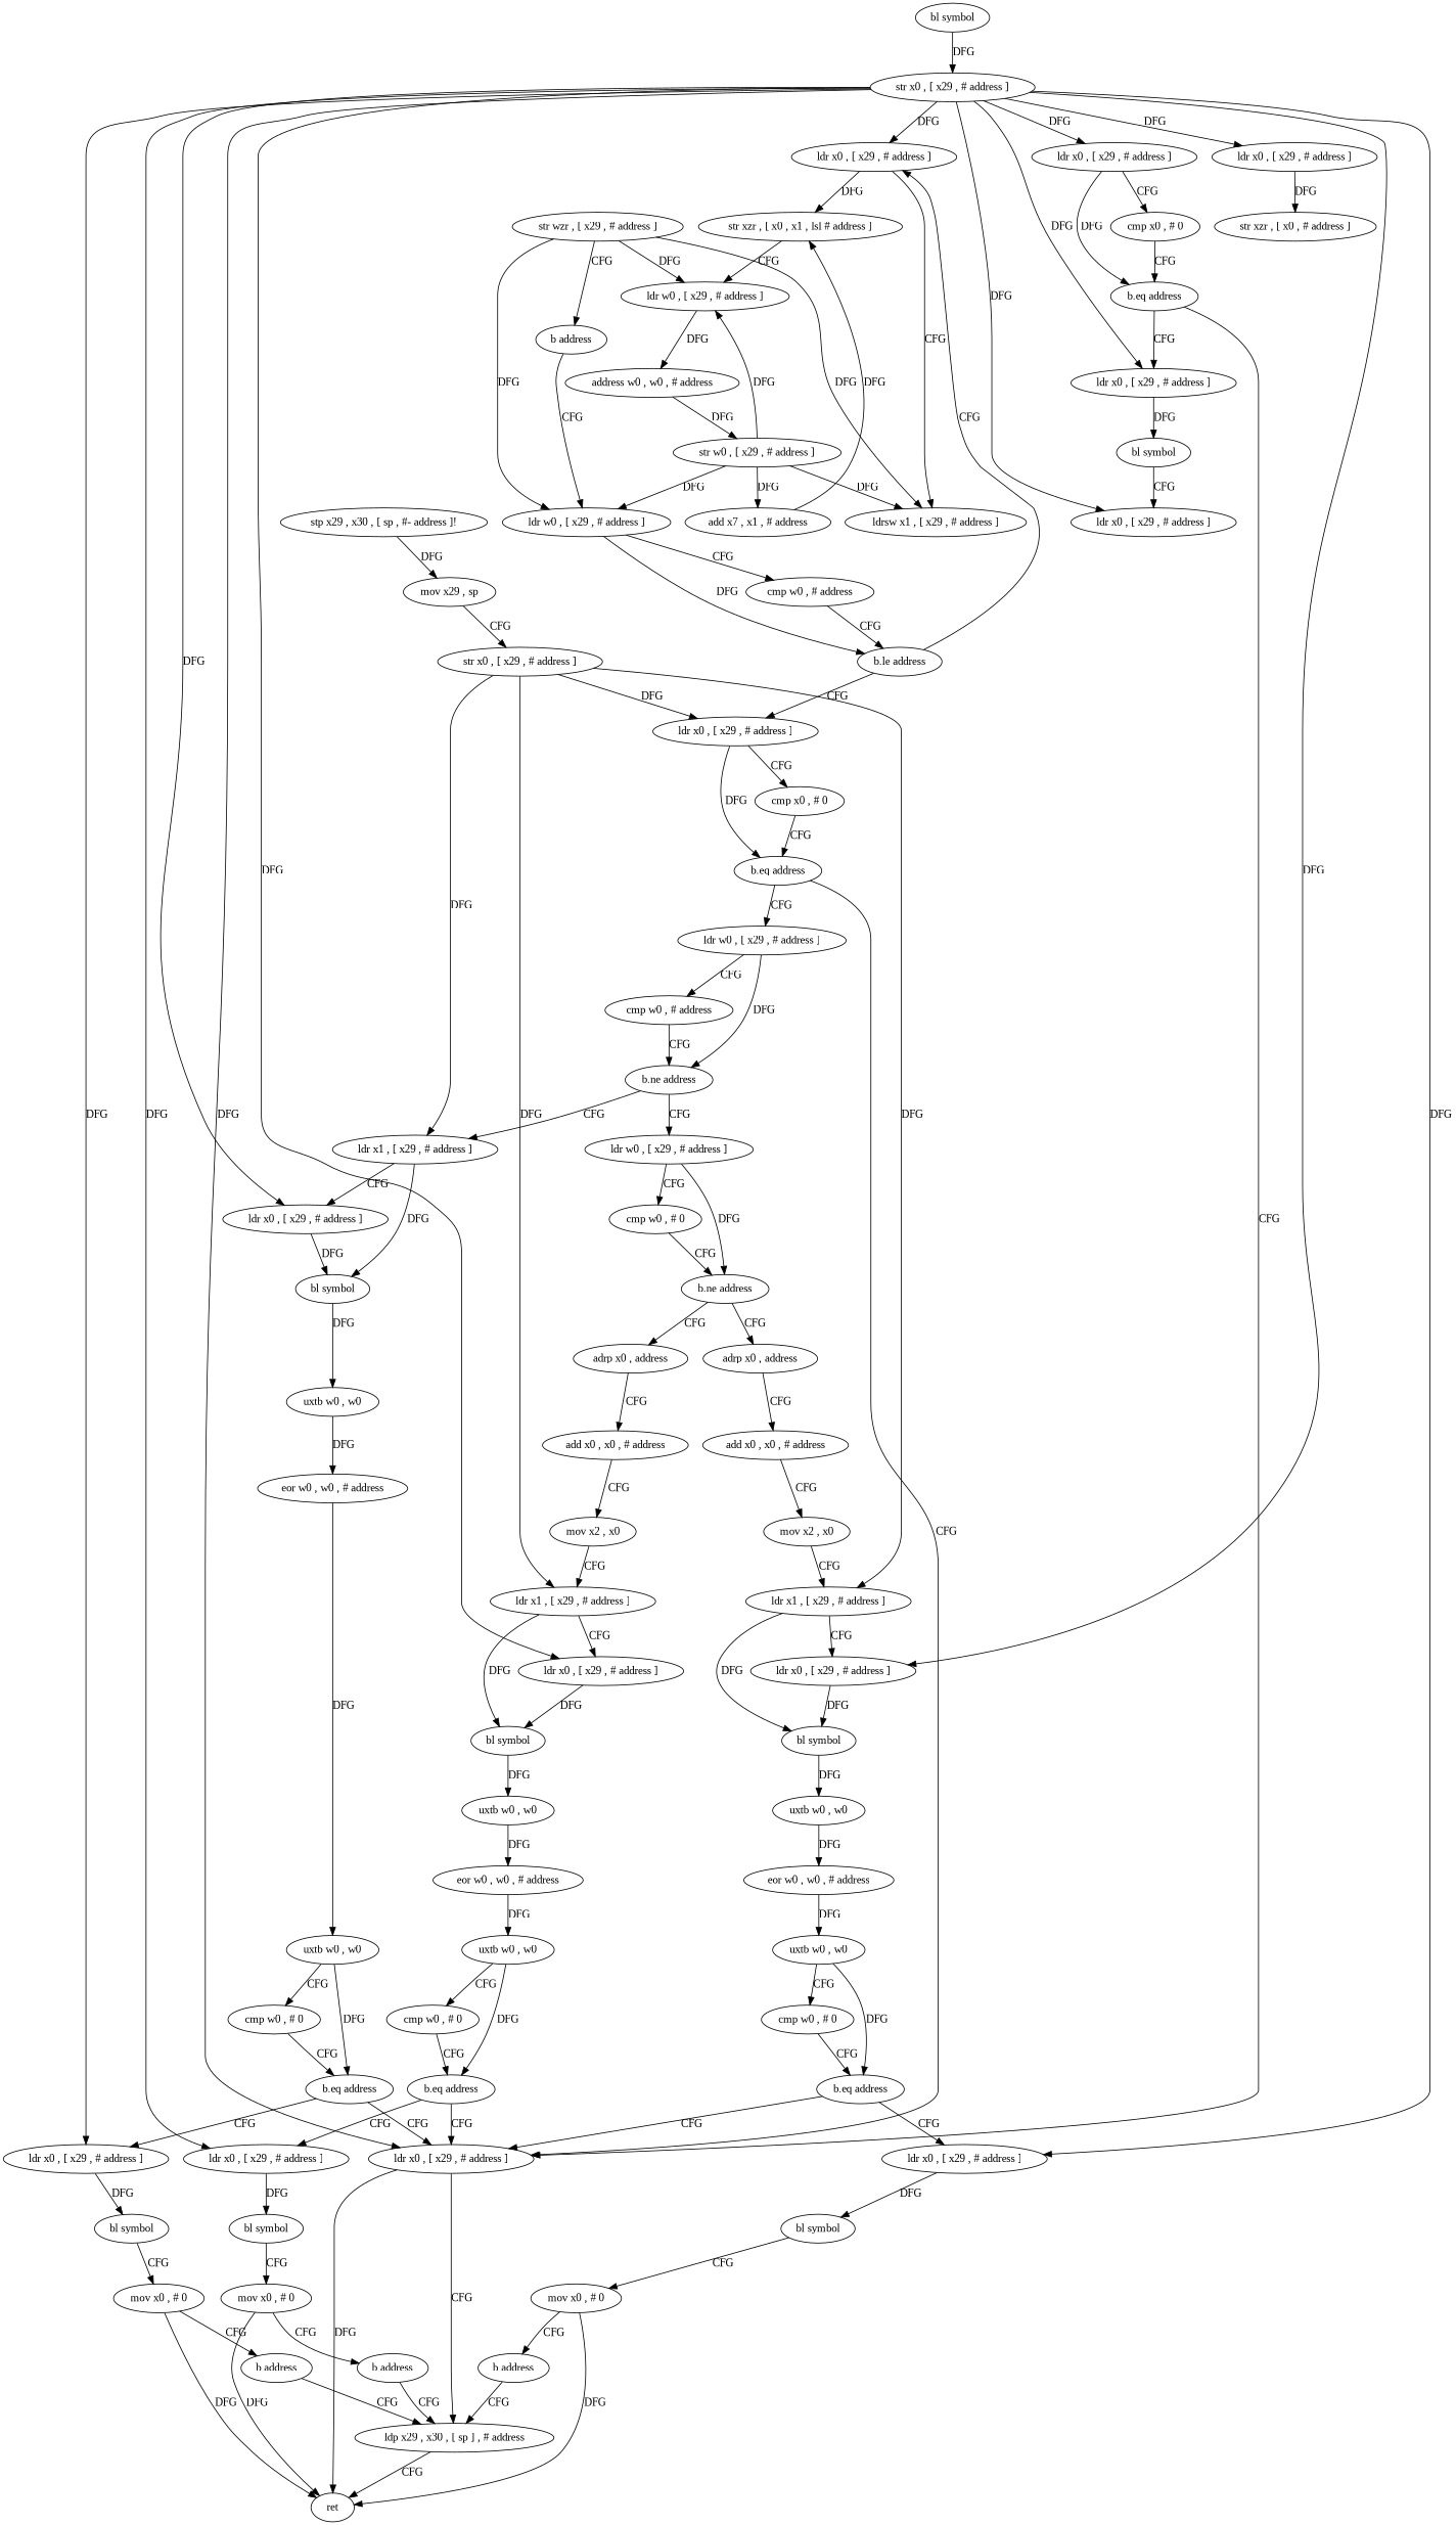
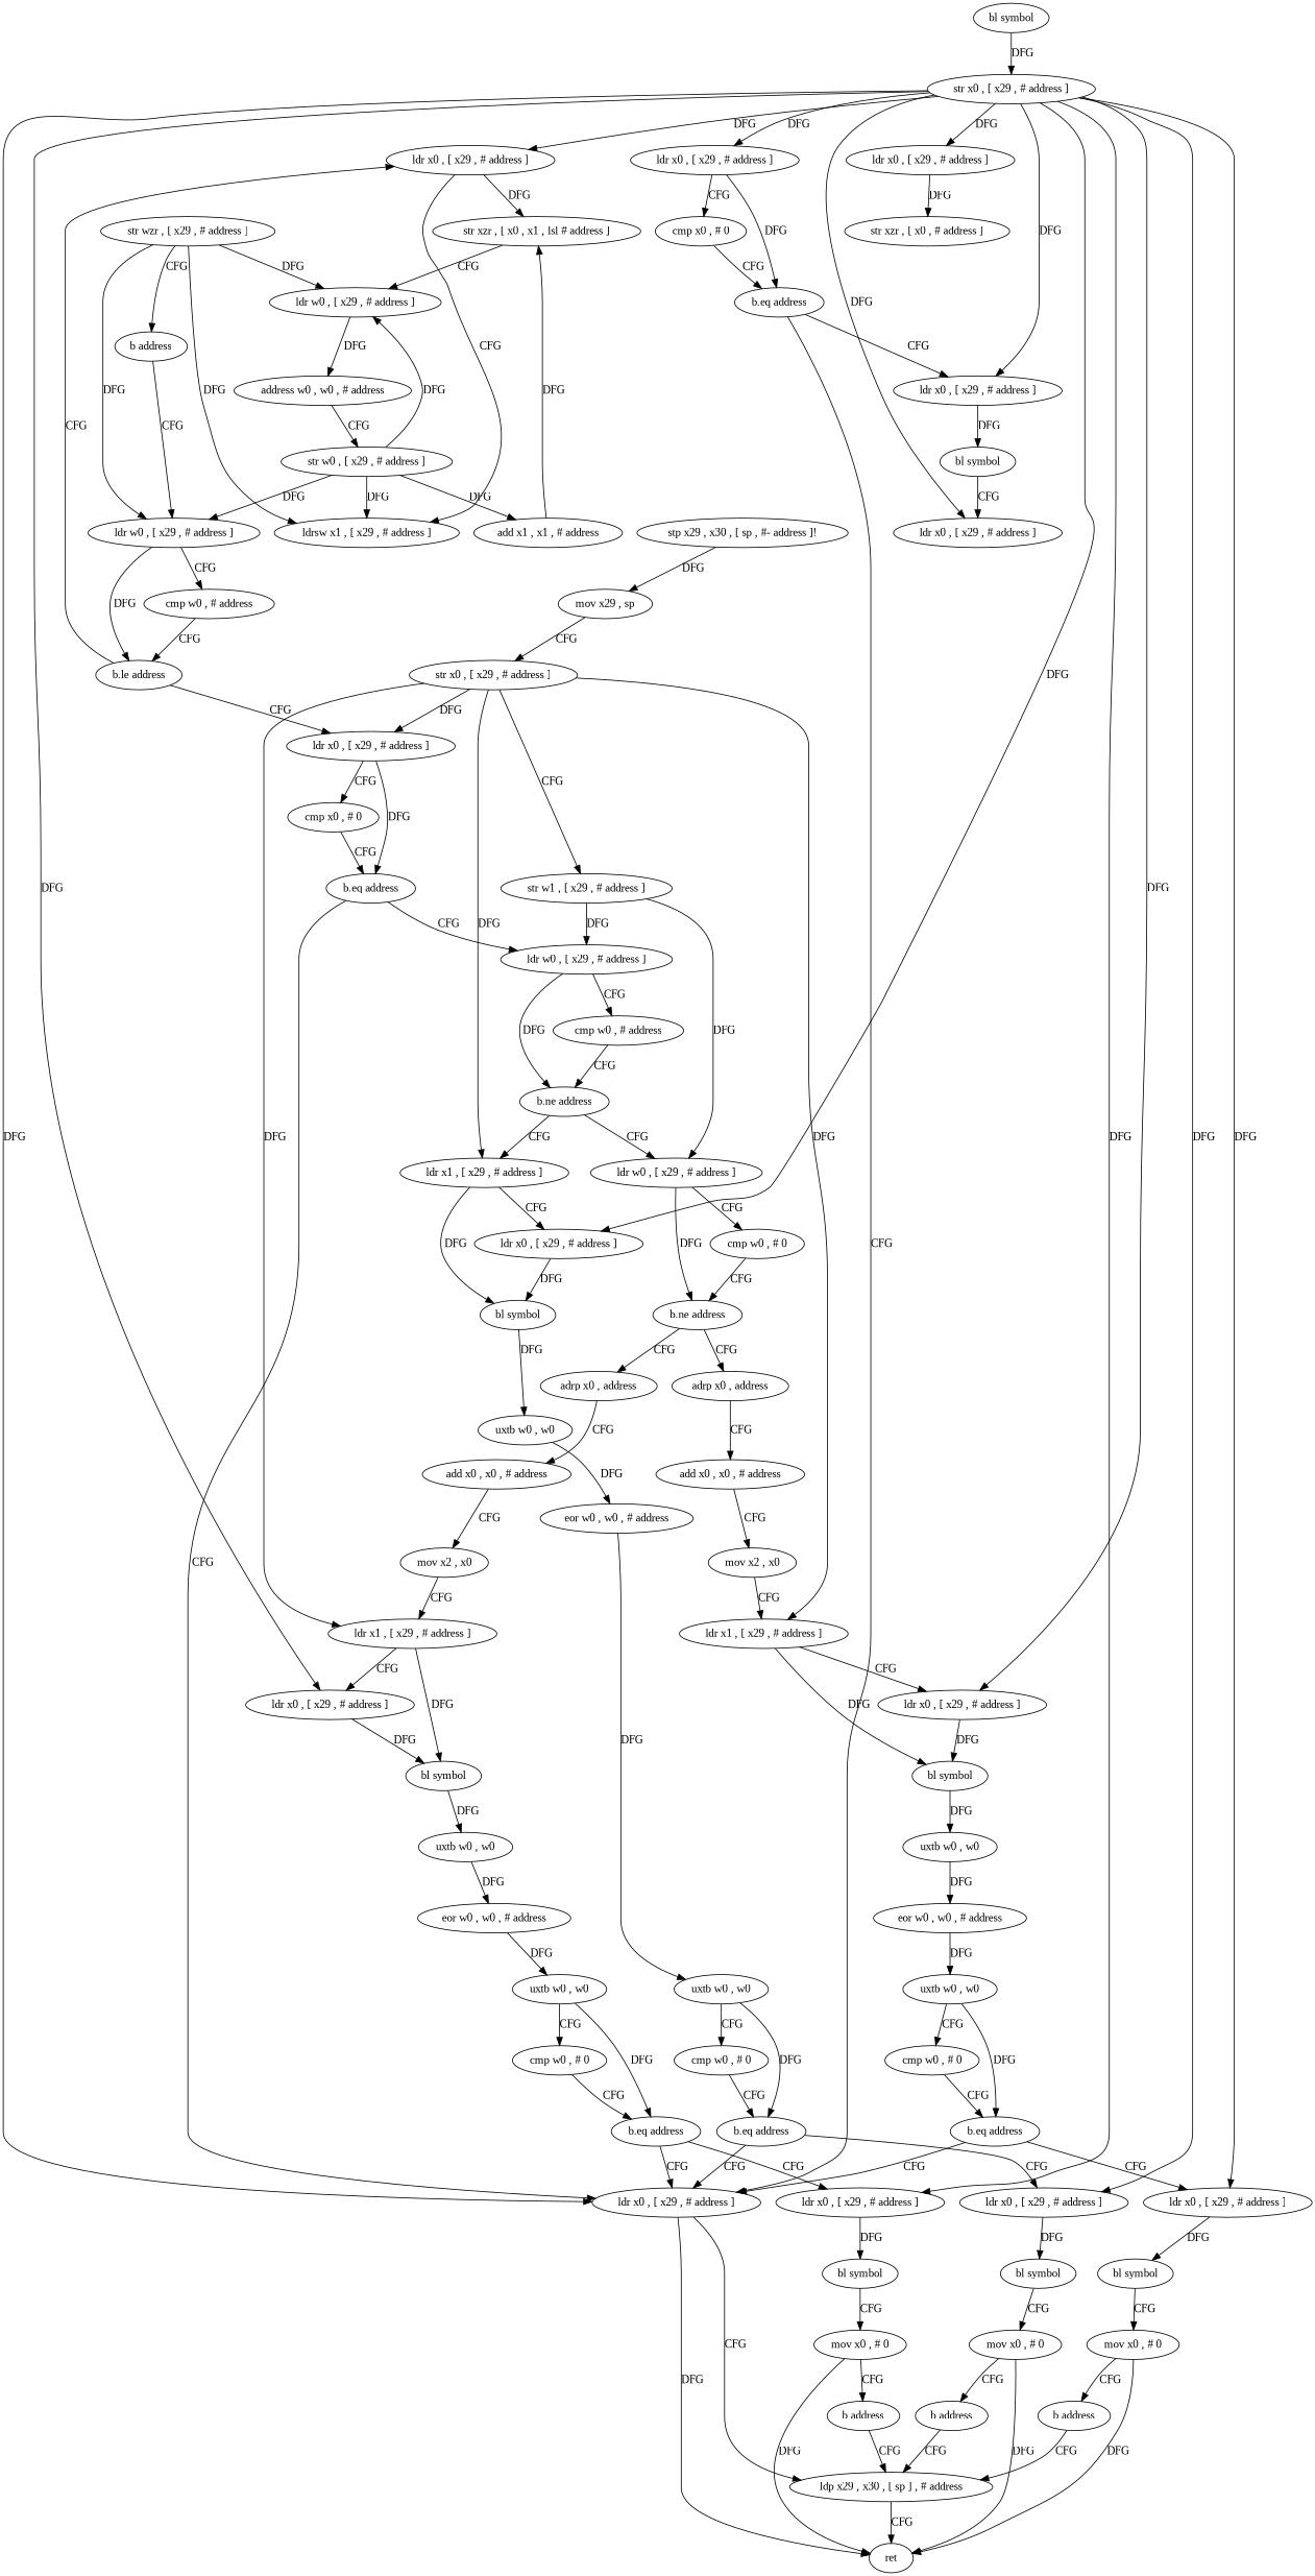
  digraph {
    fontname="Liberation Serif"
    node [fontname="Liberation Serif"]
    edge [fontname="Liberation Serif"]
    n1 [label="stp x29 , x30 , [ sp , #- address ]!"]
    n2 [label="mov x29 , sp"]
    n3 [label="str x0 , [ x29 , # address ]"]
+   n4 [label="str w1 , [ x29 , # address ]"]
    n5 [label="ldr x0 , [ x29 , # address ]"]
    n6 [label="ldr x1 , [ x29 , # address ]"]
    n7 [label="ldr x1 , [ x29 , # address ]"]
    n8 [label="ldr x1 , [ x29 , # address ]"]
    n9 [label="ldr w0 , [ x29 , # address ]"]
    n10 [label="ldr w0 , [ x29 , # address ]"]
    n11 [label="cmp x0 , # 0"]
    n12 [label="b.eq address"]
    n13 [label="ldr x0 , [ x29 , # address ]"]
    n14 [label="bl symbol"]
    n15 [label="ldr x0 , [ x29 , # address ]"]
    n16 [label="bl symbol"]
    n17 [label="ldr x0 , [ x29 , # address ]"]
    n18 [label="bl symbol"]
    n19 [label="cmp w0 , # address"]
    n20 [label="b.ne address"]
    n21 [label="cmp w0 , # 0"]
    n22 [label="b.ne address"]
    n23 [label="bl symbol"]
    n24 [label="str x0 , [ x29 , # address ]"]
    n25 [label="ldr x0 , [ x29 , # address ]"]
    n26 [label="ldr x0 , [ x29 , # address ]"]
    n27 [label="ldr x0 , [ x29 , # address ]"]
    n28 [label="ldr x0 , [ x29 , # address ]"]
    n29 [label="ldr x0 , [ x29 , # address ]"]
    n30 [label="ldr x0 , [ x29 , # address ]"]
    n31 [label="ldr x0 , [ x29 , # address ]"]
    n32 [label="ldr x0 , [ x29 , # address ]"]
    n33 [label="ldr x0 , [ x29 , # address ]"]
    n34 [label="cmp x0 , # 0"]
    n35 [label="b.eq address"]
    n36 [label="ldp x29 , x30 , [ sp ] , # address"]
    n37 [label=ret]
    n38 [label="bl symbol"]
    n39 [label="str xzr , [ x0 , # address ]"]
    n40 [label="ldrsw x1 , [ x29 , # address ]"]
    n41 [label="str xzr , [ x0 , x1 , lsl # address ]"]
    n42 [label="bl symbol"]
    n43 [label="bl symbol"]
    n44 [label="bl symbol"]
    n45 [label="str wzr , [ x29 , # address ]"]
    n46 [label="b address"]
    n47 [label="ldr w0 , [ x29 , # address ]"]
    n48 [label="ldr w0 , [ x29 , # address ]"]
    n49 [label="cmp w0 , # address"]
    n50 [label="b.le address"]
    n51 [label="address w0 , w0 , # address"]
-   n52 [label="add x7 , x1 , # address"]
+   n52 [label="add x1 , x1 , # address"]
    n53 [label="str w0 , [ x29 , # address ]"]
    n54 [label="adrp x0 , address"]
    n55 [label="adrp x0 , address"]
    n56 [label="uxtb w0 , w0"]
    n57 [label="add x0 , x0 , # address"]
    n58 [label="add x0 , x0 , # address"]
    n59 [label="mov x2 , x0"]
    n60 [label="mov x2 , x0"]
    n61 [label="eor w0 , w0 , # address"]
    n62 [label="uxtb w0 , w0"]
    n63 [label="cmp w0 , # 0"]
    n64 [label="b.eq address"]
    n65 [label="mov x0 , # 0"]
    n66 [label="uxtb w0 , w0"]
    n67 [label="eor w0 , w0 , # address"]
    n68 [label="uxtb w0 , w0"]
    n69 [label="cmp w0 , # 0"]
    n70 [label="b.eq address"]
    n71 [label="mov x0 , # 0"]
    n72 [label="uxtb w0 , w0"]
    n73 [label="eor w0 , w0 , # address"]
    n74 [label="uxtb w0 , w0"]
    n75 [label="cmp w0 , # 0"]
    n76 [label="b.eq address"]
    n77 [label="mov x0 , # 0"]
    n78 [label="b address"]
    n79 [label="b address"]
    n80 [label="b address"]
    n1 -> n2 [label=DFG]
    n2 -> n3 [label=CFG]
+   n3 -> n4 [label=CFG]
    n3 -> n5 [label=DFG]
    n3 -> n6 [label=DFG]
    n3 -> n7 [label=DFG]
    n3 -> n8 [label=DFG]
+   n4 -> n9 [label=DFG]
+   n4 -> n10 [label=DFG]
    n5 -> n11 [label=CFG]
    n5 -> n12 [label=DFG]
    n6 -> n13 [label=CFG]
    n6 -> n14 [label=DFG]
    n7 -> n15 [label=CFG]
    n7 -> n16 [label=DFG]
    n8 -> n17 [label=CFG]
    n8 -> n18 [label=DFG]
    n9 -> n19 [label=CFG]
    n9 -> n20 [label=DFG]
    n10 -> n21 [label=CFG]
    n10 -> n22 [label=DFG]
    n11 -> n12 [label=CFG]
    n12 -> n9 [label=CFG]
    n12 -> n26 [label=CFG]
    n13 -> n14 [label=DFG]
    n14 -> n56 [label=DFG]
    n15 -> n16 [label=DFG]
    n16 -> n66 [label=DFG]
    n17 -> n18 [label=DFG]
    n18 -> n72 [label=DFG]
    n19 -> n20 [label=CFG]
    n20 -> n6 [label=CFG]
    n20 -> n10 [label=CFG]
    n21 -> n22 [label=CFG]
    n22 -> n54 [label=CFG]
    n22 -> n55 [label=CFG]
    n23 -> n24 [label=DFG]
    n24 -> n13 [label=DFG]
    n24 -> n15 [label=DFG]
    n24 -> n17 [label=DFG]
    n24 -> n25 [label=DFG]
    n24 -> n26 [label=DFG]
    n24 -> n27 [label=DFG]
    n24 -> n28 [label=DFG]
    n24 -> n29 [label=DFG]
    n24 -> n30 [label=DFG]
    n24 -> n31 [label=DFG]
    n24 -> n32 [label=DFG]
    n24 -> n33 [label=DFG]
    n25 -> n34 [label=CFG]
    n25 -> n35 [label=DFG]
    n26 -> n36 [label=CFG]
    n26 -> n37 [label=DFG]
    n27 -> n38 [label=DFG]
    n29 -> n39 [label=DFG]
    n30 -> n40 [label=CFG]
    n30 -> n41 [label=DFG]
    n31 -> n42 [label=DFG]
    n32 -> n43 [label=DFG]
    n33 -> n44 [label=DFG]
    n34 -> n35 [label=CFG]
    n35 -> n26 [label=CFG]
    n35 -> n27 [label=CFG]
    n36 -> n37 [label=CFG]
    n38 -> n28 [label=CFG]
    n41 -> n48 [label=CFG]
    n42 -> n65 [label=CFG]
    n43 -> n71 [label=CFG]
    n44 -> n77 [label=CFG]
    n45 -> n40 [label=DFG]
    n45 -> n46 [label=CFG]
    n45 -> n47 [label=DFG]
    n45 -> n48 [label=DFG]
    n46 -> n47 [label=CFG]
    n47 -> n49 [label=CFG]
    n47 -> n50 [label=DFG]
    n48 -> n51 [label=DFG]
    n49 -> n50 [label=CFG]
    n50 -> n5 [label=CFG]
    n50 -> n30 [label=CFG]
-   n51 -> n53 [label=DFG]
+   n51 -> n53 [label=CFG]
    n52 -> n41 [label=DFG]
    n53 -> n40 [label=DFG]
    n53 -> n47 [label=DFG]
    n53 -> n48 [label=DFG]
    n53 -> n52 [label=DFG]
    n54 -> n57 [label=CFG]
    n55 -> n58 [label=CFG]
    n56 -> n61 [label=DFG]
    n57 -> n59 [label=CFG]
    n58 -> n60 [label=CFG]
    n59 -> n7 [label=CFG]
    n60 -> n8 [label=CFG]
    n61 -> n62 [label=DFG]
    n62 -> n63 [label=CFG]
    n62 -> n64 [label=DFG]
    n63 -> n64 [label=CFG]
    n64 -> n26 [label=CFG]
    n64 -> n31 [label=CFG]
    n65 -> n37 [label=DFG]
    n65 -> n78 [label=CFG]
    n66 -> n67 [label=DFG]
    n67 -> n68 [label=DFG]
    n68 -> n69 [label=CFG]
    n68 -> n70 [label=DFG]
    n69 -> n70 [label=CFG]
    n70 -> n26 [label=CFG]
    n70 -> n32 [label=CFG]
    n71 -> n37 [label=DFG]
    n71 -> n79 [label=CFG]
    n72 -> n73 [label=DFG]
    n73 -> n74 [label=DFG]
    n74 -> n75 [label=CFG]
    n74 -> n76 [label=DFG]
    n75 -> n76 [label=CFG]
    n76 -> n26 [label=CFG]
    n76 -> n33 [label=CFG]
    n77 -> n37 [label=DFG]
    n77 -> n80 [label=CFG]
    n78 -> n36 [label=CFG]
    n79 -> n36 [label=CFG]
    n80 -> n36 [label=CFG]
  }
